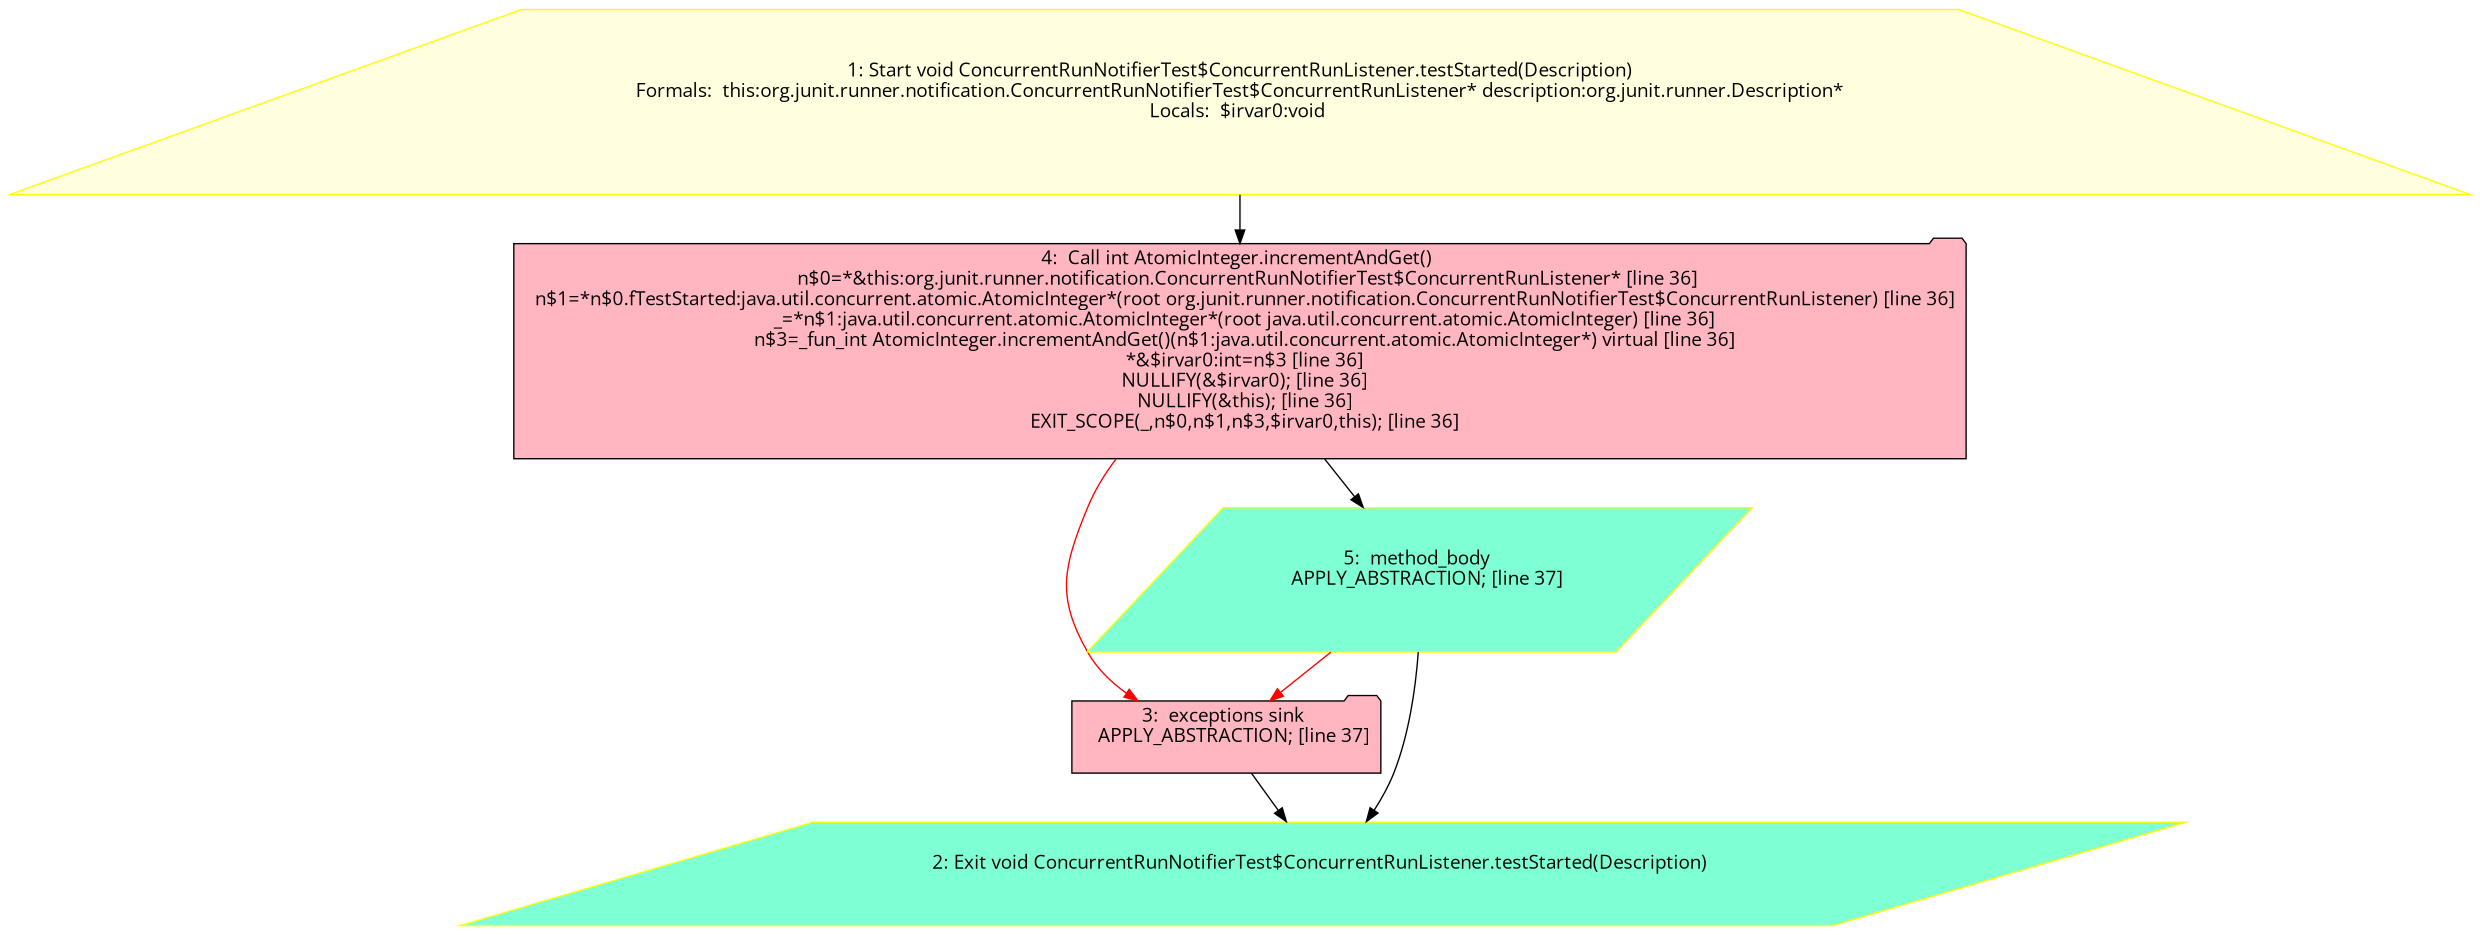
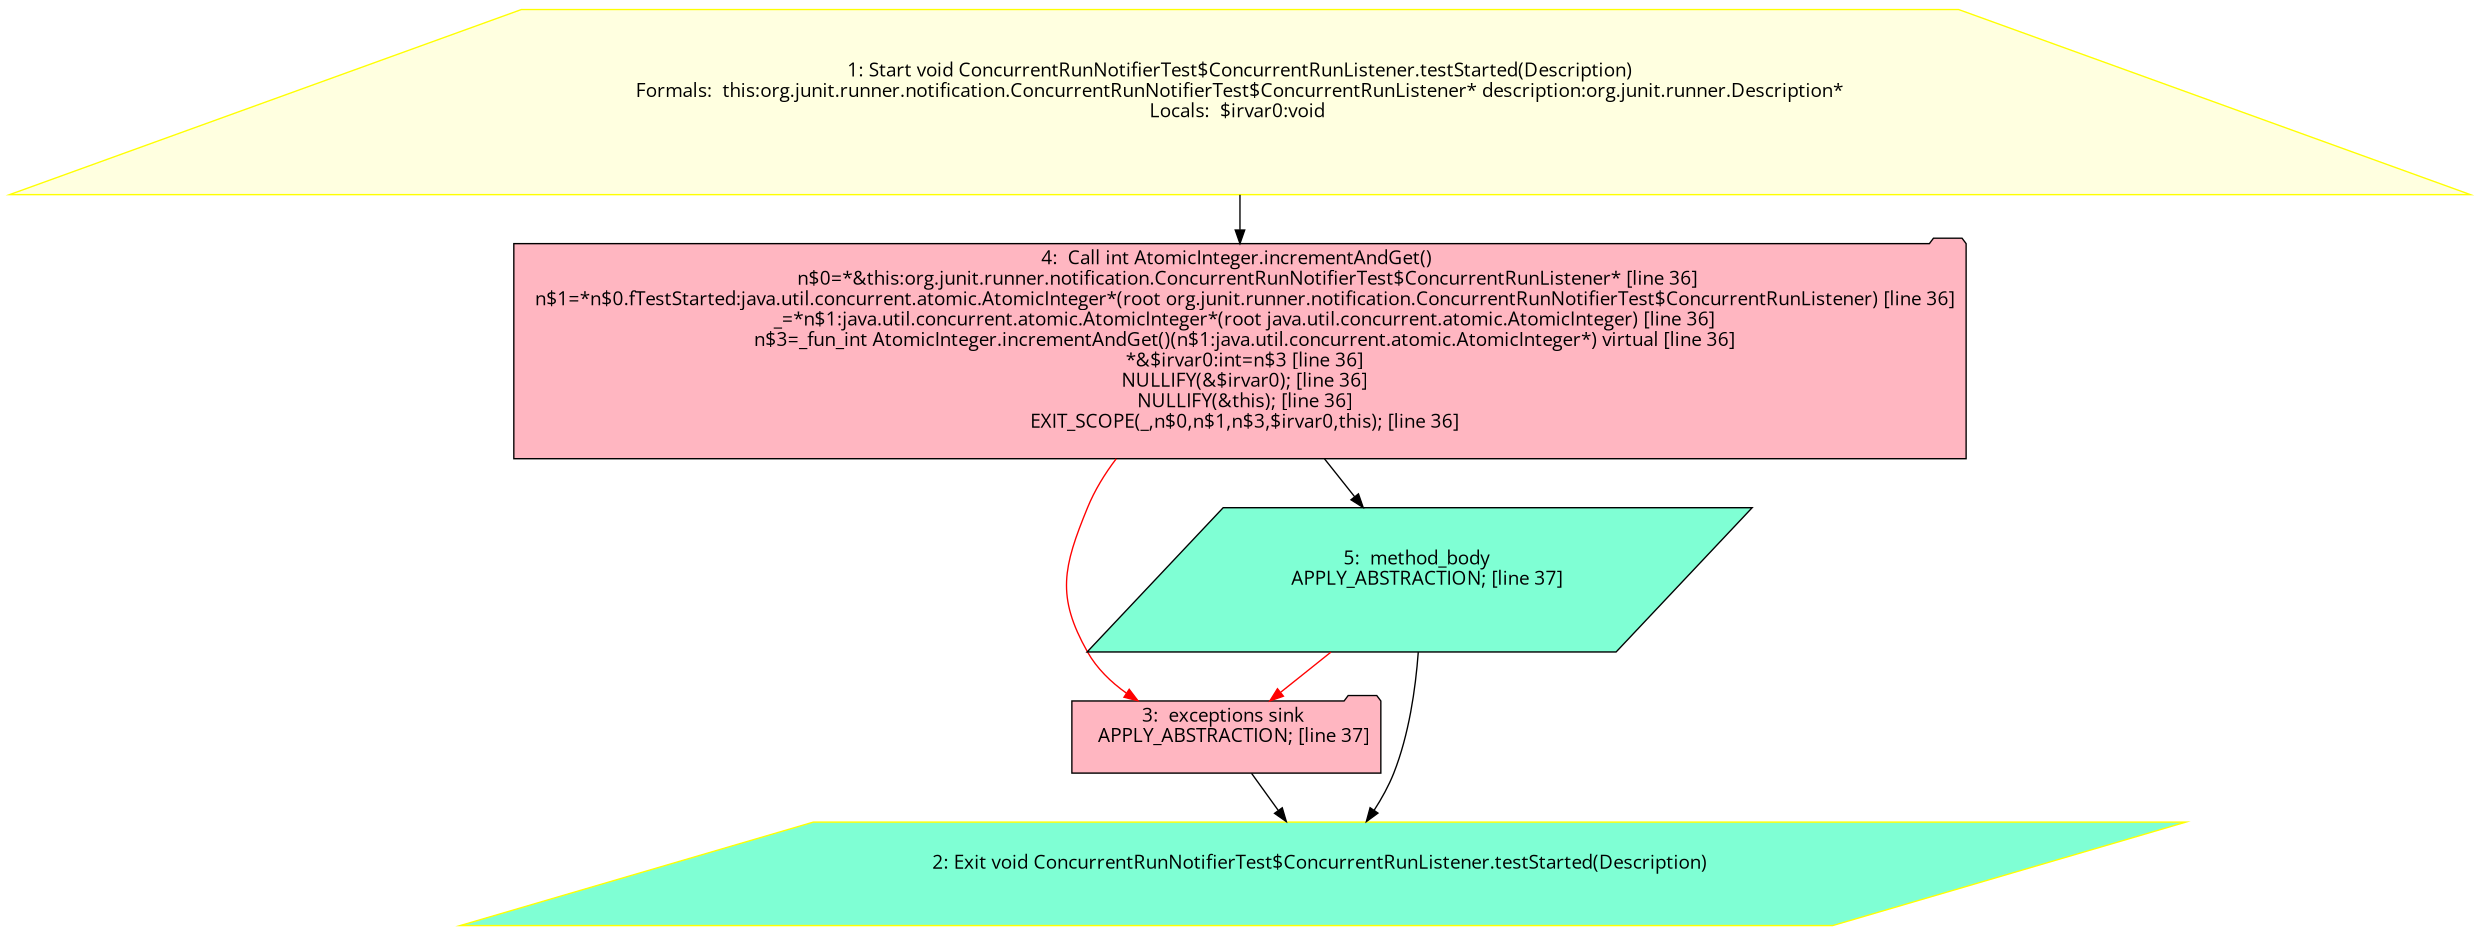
  digraph {
    fontname="Open Sans"
    node [style=filled fillcolor=lightpink shape=folder fontname="Open Sans"]
    edge [fontname="Open Sans"]
    n1 [color=yellow label="1: Start void ConcurrentRunNotifierTest$ConcurrentRunListener.testStarted(Description)\nFormals:  this:org.junit.runner.notification.ConcurrentRunNotifierTest$ConcurrentRunListener* description:org.junit.runner.Description*\nLocals:  $irvar0:void \n  " fillcolor=lightyellow shape=trapezium]
    n2 [label="4:  Call int AtomicInteger.incrementAndGet() \n   n$0=*&this:org.junit.runner.notification.ConcurrentRunNotifierTest$ConcurrentRunListener* [line 36]\n  n$1=*n$0.fTestStarted:java.util.concurrent.atomic.AtomicInteger*(root org.junit.runner.notification.ConcurrentRunNotifierTest$ConcurrentRunListener) [line 36]\n  _=*n$1:java.util.concurrent.atomic.AtomicInteger*(root java.util.concurrent.atomic.AtomicInteger) [line 36]\n  n$3=_fun_int AtomicInteger.incrementAndGet()(n$1:java.util.concurrent.atomic.AtomicInteger*) virtual [line 36]\n  *&$irvar0:int=n$3 [line 36]\n  NULLIFY(&$irvar0); [line 36]\n  NULLIFY(&this); [line 36]\n  EXIT_SCOPE(_,n$0,n$1,n$3,$irvar0,this); [line 36]\n "]
    n3 [label="3:  exceptions sink \n   APPLY_ABSTRACTION; [line 37]\n "]
-   n4 [label="5:  method_body \n   APPLY_ABSTRACTION; [line 37]\n " shape=parallelogram fillcolor=aquamarine color=yellow]
+   n4 [label="5:  method_body \n   APPLY_ABSTRACTION; [line 37]\n " shape=parallelogram fillcolor=aquamarine]
    n5 [color=yellow label="2: Exit void ConcurrentRunNotifierTest$ConcurrentRunListener.testStarted(Description) \n  " fillcolor=aquamarine shape=parallelogram]
    n1 -> n2
    n2 -> n3 [color=red]
    n2 -> n4
    n3 -> n5
    n4 -> n3 [color=red]
    n4 -> n5
  }
